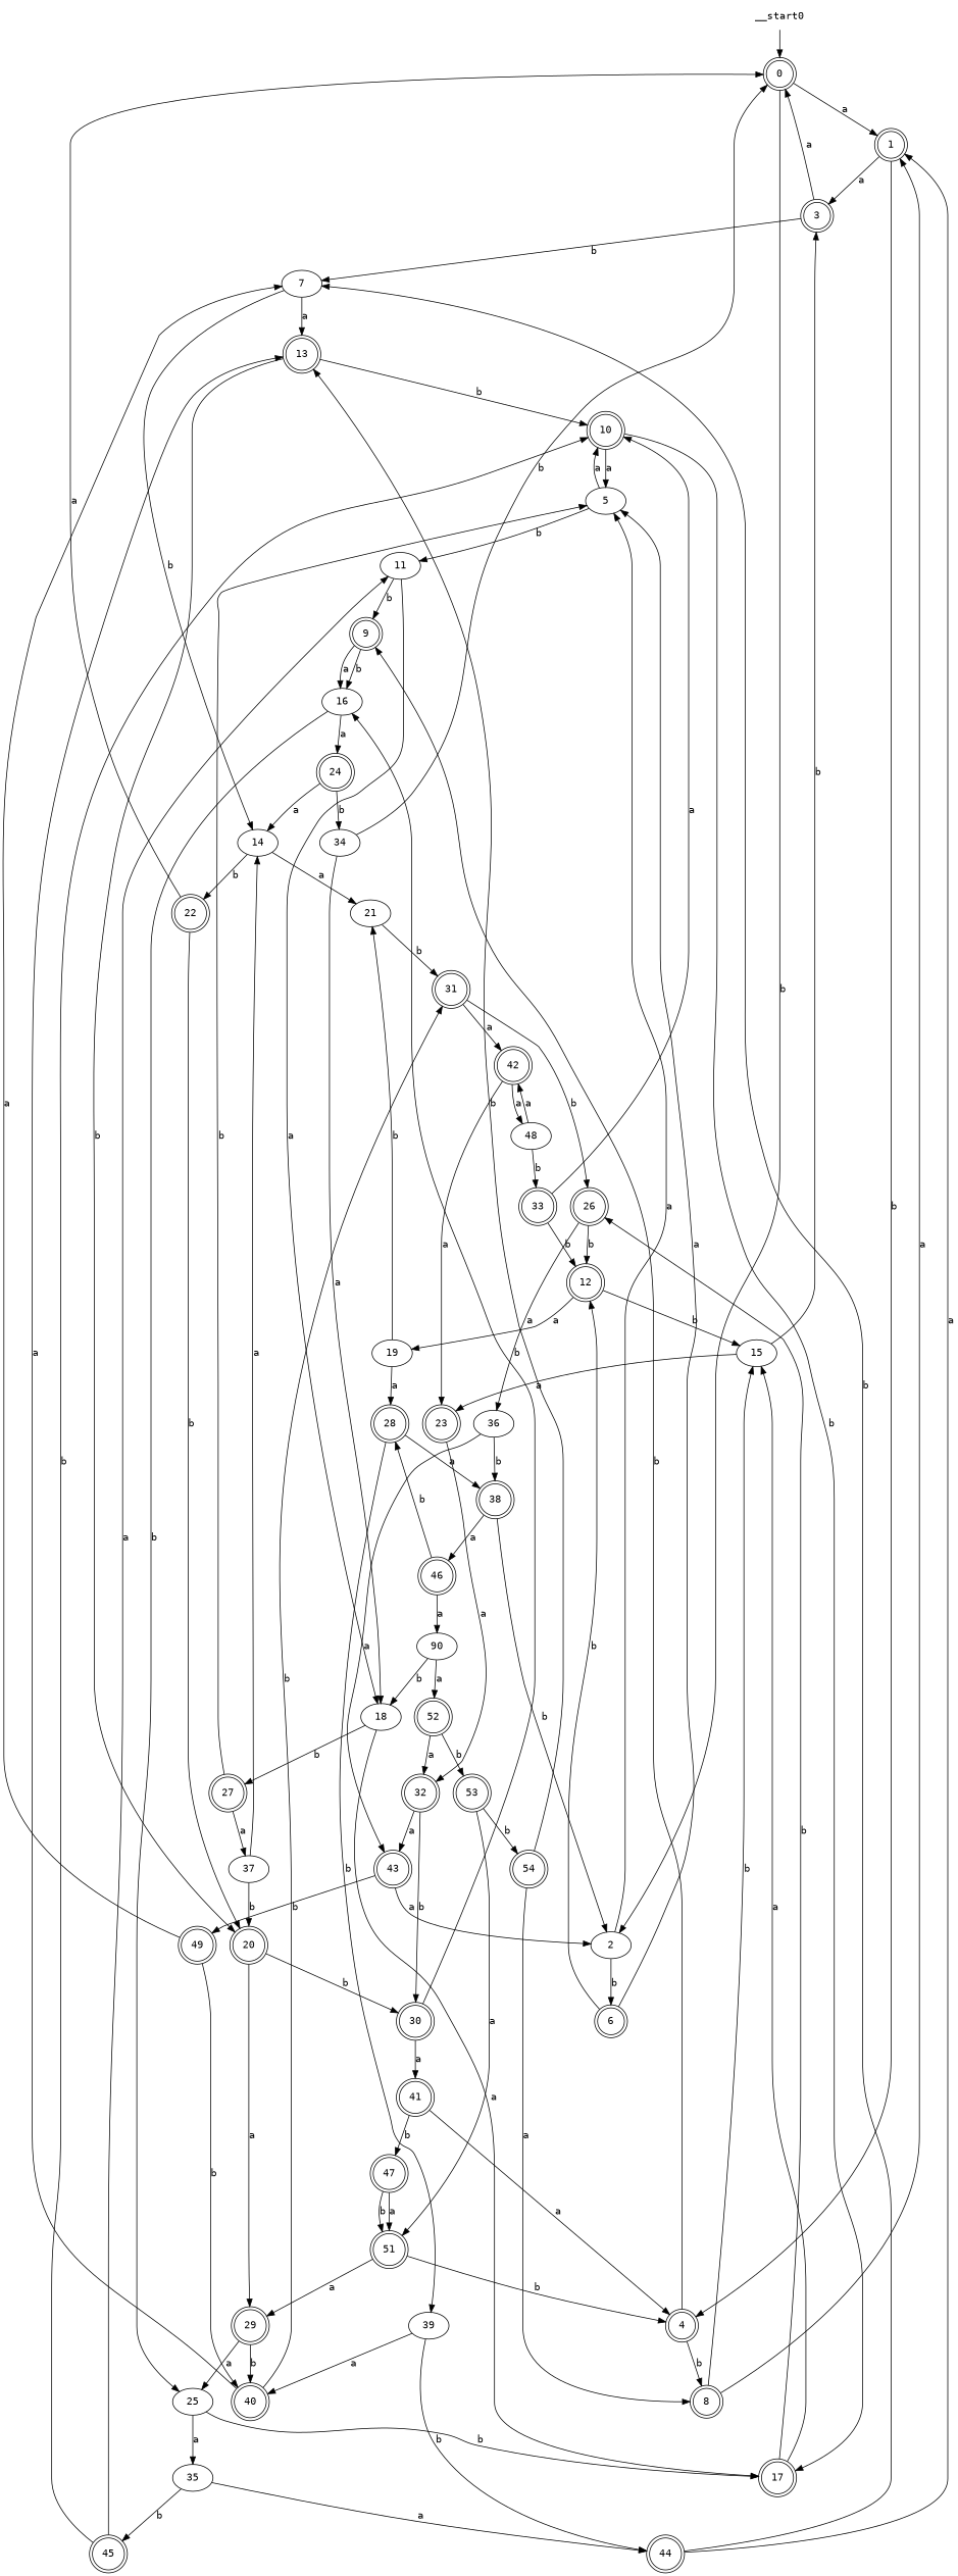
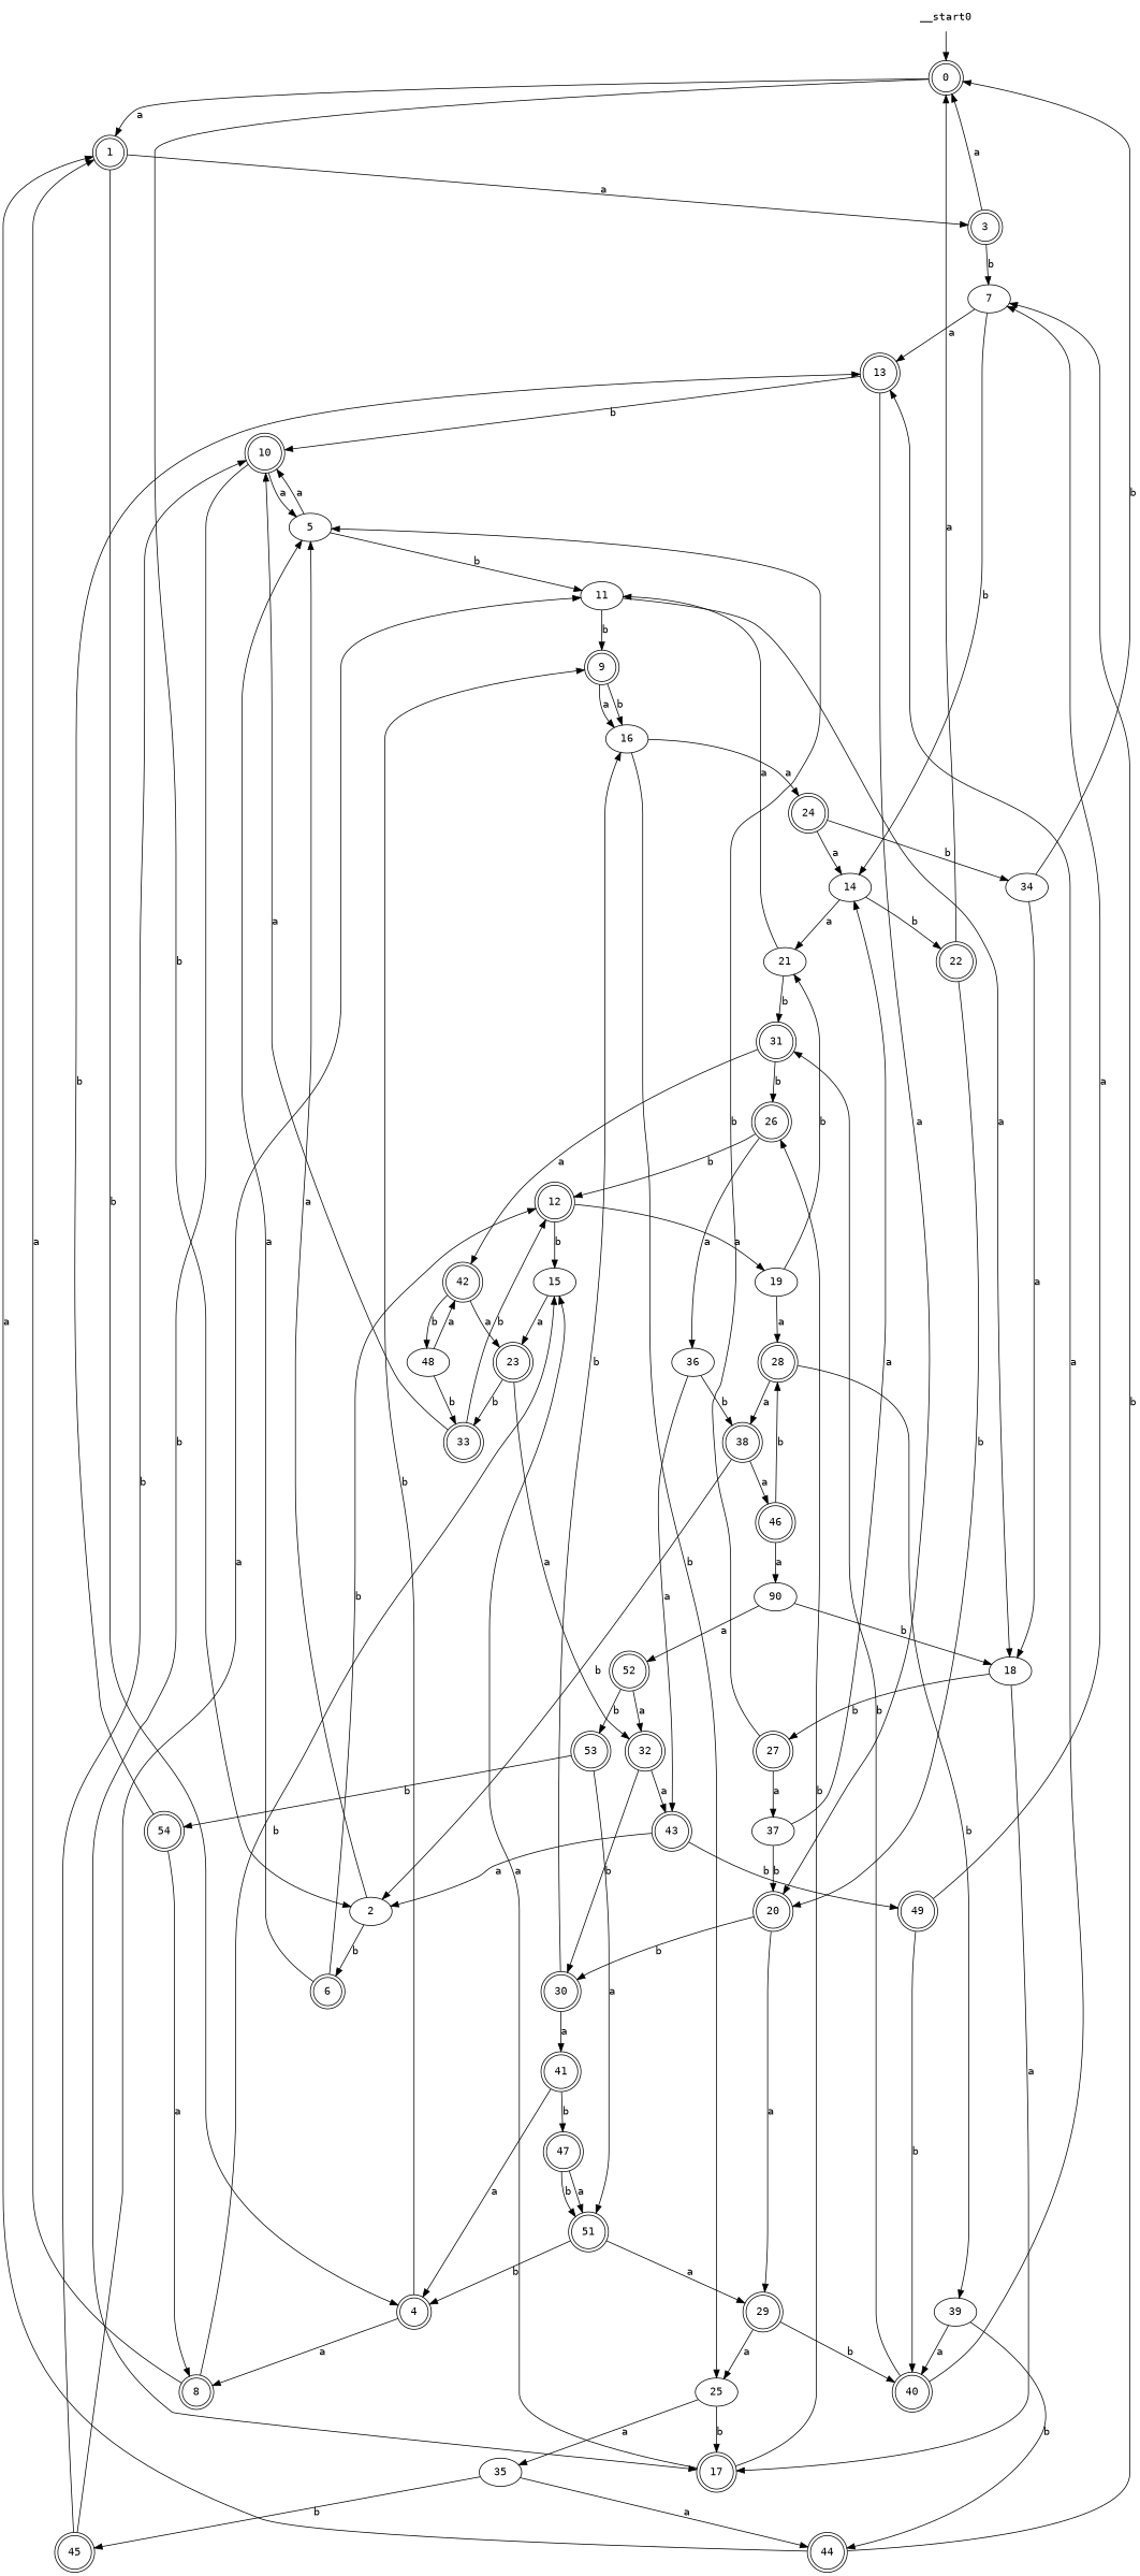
  digraph {
    fontname="DejaVu Sans Mono"
    node [fontname="DejaVu Sans Mono" shape=doublecircle]
    edge [fontname="DejaVu Sans Mono"]
    __start0 [shape=none]
    0
    1
    2 [shape=""]
    3
    4
    5 [shape=""]
    6
    7 [shape=""]
    8
    9
    10
    11 [shape=""]
    12
    13
    14 [shape=""]
    15 [shape=""]
    16 [shape=""]
    17
    18 [shape=""]
    19 [shape=""]
    20
    21 [shape=""]
    22
    23
    24
    25 [shape=""]
    26
    27
    28
    29
    30
    31
    32
    33
    34 [shape=""]
    35 [shape=""]
    36 [shape=""]
    37 [shape=""]
    38
    39 [shape=""]
    40
    41
    42
    43
    44
    45
    46
    47
    48 [shape=""]
    49
    n52 [label=90 shape=""]
    51
    52
    53
    54
    __start0 -> 0
    0 -> 1 [label=a]
    0 -> 2 [label=b]
    1 -> 3 [label=a]
    1 -> 4 [label=b]
    2 -> 5 [label=a]
    2 -> 6 [label=b]
    3 -> 0 [label=a]
    3 -> 7 [label=b]
-   4 -> 8 [label=b]
+   4 -> 8 [label=a]
    4 -> 9 [label=b]
    5 -> 10 [label=a]
    5 -> 11 [label=b]
    6 -> 5 [label=a]
    6 -> 12 [label=b]
    7 -> 13 [label=a]
    7 -> 14 [label=b]
    8 -> 1 [label=a]
    8 -> 15 [label=b]
    9 -> 16 [label=a]
    9 -> 16 [label=b]
    10 -> 5 [label=a]
    10 -> 17 [label=b]
    11 -> 9 [label=b]
    11 -> 18 [label=a]
    12 -> 15 [label=b]
    12 -> 19 [label=a]
    13 -> 10 [label=b]
-   13 -> 20 [label=b]
+   13 -> 20 [label=a]
    14 -> 21 [label=a]
    14 -> 22 [label=b]
-   15 -> 3 [label=b]
    15 -> 23 [label=a]
    16 -> 24 [label=a]
    16 -> 25 [label=b]
    17 -> 15 [label=a]
    17 -> 26 [label=b]
    18 -> 17 [label=a]
    18 -> 27 [label=b]
    19 -> 21 [label=b]
    19 -> 28 [label=a]
    20 -> 29 [label=a]
    20 -> 30 [label=b]
+   21 -> 11 [label=a]
    21 -> 31 [label=b]
    22 -> 0 [label=a]
    22 -> 20 [label=b]
    23 -> 32 [label=a]
+   23 -> 33 [label=b]
    24 -> 14 [label=a]
    24 -> 34 [label=b]
    25 -> 17 [label=b]
    25 -> 35 [label=a]
    26 -> 12 [label=b]
    26 -> 36 [label=a]
    27 -> 5 [label=b]
    27 -> 37 [label=a]
    28 -> 38 [label=a]
    28 -> 39 [label=b]
    29 -> 25 [label=a]
    29 -> 40 [label=b]
    30 -> 16 [label=b]
    30 -> 41 [label=a]
    31 -> 26 [label=b]
    31 -> 42 [label=a]
    32 -> 30 [label=b]
    32 -> 43 [label=a]
    33 -> 10 [label=a]
    33 -> 12 [label=b]
    34 -> 0 [label=b]
    34 -> 18 [label=a]
    35 -> 44 [label=a]
    35 -> 45 [label=b]
    36 -> 38 [label=b]
    36 -> 43 [label=a]
    37 -> 14 [label=a]
    37 -> 20 [label=b]
    38 -> 2 [label=b]
    38 -> 46 [label=a]
    39 -> 40 [label=a]
    39 -> 44 [label=b]
    40 -> 13 [label=a]
    40 -> 31 [label=b]
    41 -> 4 [label=a]
    41 -> 47 [label=b]
    42 -> 23 [label=a]
-   42 -> 48 [label=a]
+   42 -> 48 [label=b]
    43 -> 2 [label=a]
    43 -> 49 [label=b]
    44 -> 1 [label=a]
    44 -> 7 [label=b]
    45 -> 10 [label=b]
    45 -> 11 [label=a]
    46 -> 28 [label=b]
    46 -> n52 [label=a]
    47 -> 51 [label=a]
    47 -> 51 [label=b]
    48 -> 33 [label=b]
    48 -> 42 [label=a]
    49 -> 7 [label=a]
    49 -> 40 [label=b]
    n52 -> 18 [label=b]
    n52 -> 52 [label=a]
    51 -> 4 [label=b]
    51 -> 29 [label=a]
    52 -> 32 [label=a]
    52 -> 53 [label=b]
    53 -> 51 [label=a]
    53 -> 54 [label=b]
    54 -> 8 [label=a]
    54 -> 13 [label=b]
  }
